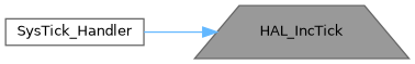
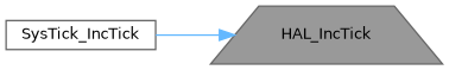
  digraph {
    rankdir=RL
    node [fontname=Helvetica fontsize=10 style=filled]
    n1 [color=gray40 fillcolor=grey60 fontcolor=black height=0.2 label=HAL_IncTick shape=trapezium width=0.4]
-   n2 [color=grey40 fillcolor=white height=0.2 label=SysTick_Handler shape=box width=0.4]
+   n2 [color=grey40 fillcolor=white height=0.2 label=SysTick_IncTick shape=box width=0.4]
    n1 -> n2 [color=steelblue1 dir=back fontname=Helvetica fontsize=10 labelfontname=Helvetica labelfontsize=10 style=solid]
  }
